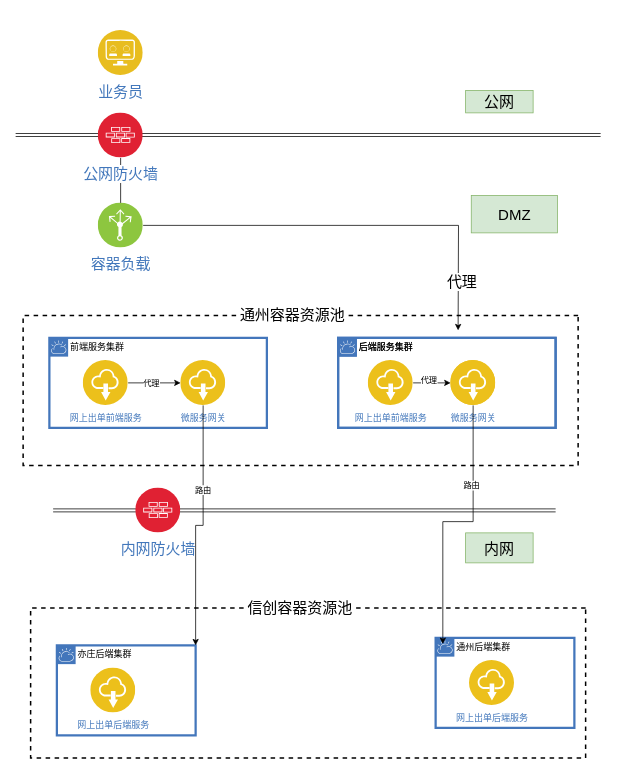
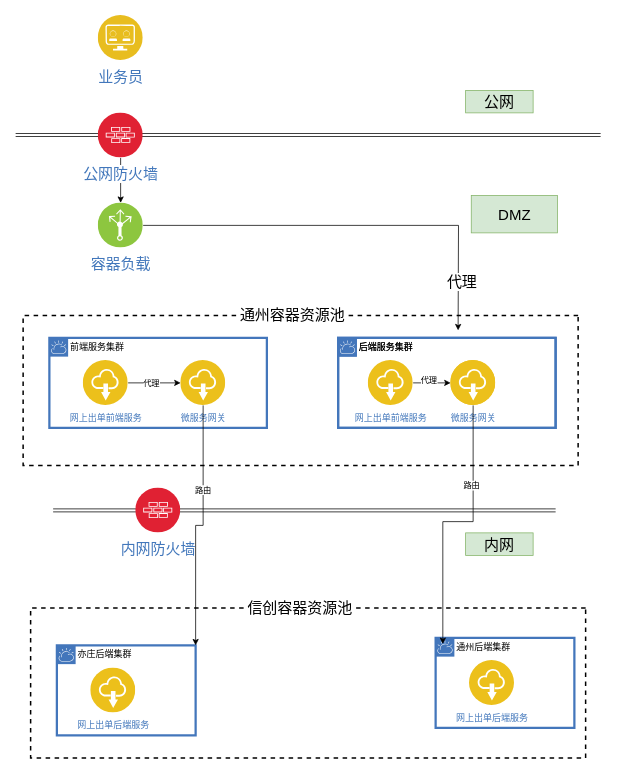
  <mxCell id="0" />
  <mxCell id="1" parent="0" />
  <mxCell id="2" value="" style="shape=link;html=1;rounded=0;" parent="1" edge="1"><mxGeometry width="100" relative="1" as="geometry"><mxPoint x="70" y="680" as="sourcePoint" /><mxPoint x="740" y="680" as="targetPoint" /></mxGeometry></mxCell>
  <mxCell id="3" value="&lt;font style=&quot;font-size: 20px;&quot;&gt;DMZ&lt;/font&gt;" style="text;html=1;align=center;verticalAlign=middle;whiteSpace=wrap;rounded=0;fillColor=#d5e8d4;strokeColor=#82b366;" parent="1" vertex="1"><mxGeometry x="627.5" y="260" width="115" height="50" as="geometry" /></mxCell>
- <mxCell id="4" value="&lt;font style=&quot;font-size: 20px;&quot;&gt;内网&lt;/font&gt;" style="text;html=1;align=center;verticalAlign=middle;whiteSpace=wrap;rounded=0;fillColor=#d5e8d4;strokeColor=#82b366;" parent="1" vertex="1"><mxGeometry x="620" y="710" width="90" height="40" as="geometry" /></mxCell>
+ <mxCell id="4" value="&lt;font style=&quot;font-size: 20px;&quot;&gt;内网&lt;/font&gt;" style="text;html=1;align=center;verticalAlign=middle;whiteSpace=wrap;rounded=0;fillColor=#d5e8d4;strokeColor=#82b366;" parent="1" vertex="1"><mxGeometry x="620" y="710" width="90" height="30" as="geometry" /></mxCell>
  <mxCell id="5" value="&lt;font style=&quot;font-size: 20px;&quot;&gt;内网防火墙&lt;/font&gt;" style="image;aspect=fixed;perimeter=ellipsePerimeter;html=1;align=center;shadow=0;dashed=0;fontColor=#4277BB;labelBackgroundColor=default;fontSize=12;spacingTop=3;image=img/lib/ibm/security/firewall.svg;" parent="1" vertex="1"><mxGeometry x="180" y="650" width="60" height="60" as="geometry" /></mxCell>
  <mxCell id="6" value="前端服务集群" style="shape=mxgraph.ibm.box;prType=cloud;fontStyle=0;verticalAlign=top;align=left;spacingLeft=32;spacingTop=4;fillColor=none;rounded=0;whiteSpace=wrap;html=1;strokeColor=#4376BB;strokeWidth=3;dashed=0;container=1;spacing=-4;collapsible=0;expand=0;recursiveResize=0;" parent="1" vertex="1"><mxGeometry x="65" y="450" width="290" height="120" as="geometry" /></mxCell>
  <mxCell id="7" value="" style="edgeStyle=orthogonalEdgeStyle;rounded=0;orthogonalLoop=1;jettySize=auto;html=1;" edge="1" parent="6" source="9" target="10"><mxGeometry relative="1" as="geometry" /></mxCell>
  <mxCell id="8" value="代理" style="edgeLabel;html=1;align=center;verticalAlign=middle;resizable=0;points=[];" vertex="1" connectable="0" parent="7"><mxGeometry x="-0.149" y="1" relative="1" as="geometry"><mxPoint as="offset" /></mxGeometry></mxCell>
  <mxCell id="9" value="网上出单前端服务" style="image;aspect=fixed;perimeter=ellipsePerimeter;html=1;align=center;shadow=0;dashed=0;fontColor=#4277BB;labelBackgroundColor=default;fontSize=12;spacingTop=3;image=img/lib/ibm/applications/saas_applications.svg;" parent="6" vertex="1"><mxGeometry x="45" y="30" width="60" height="60" as="geometry" /></mxCell>
  <mxCell id="10" value="微服务网关" style="image;aspect=fixed;perimeter=ellipsePerimeter;html=1;align=center;shadow=0;dashed=0;fontColor=#4277BB;labelBackgroundColor=default;fontSize=12;spacingTop=3;image=img/lib/ibm/applications/saas_applications.svg;" vertex="1" parent="6"><mxGeometry x="175" y="30" width="60" height="60" as="geometry" /></mxCell>
  <mxCell id="11" value="后端服务集群" style="shape=mxgraph.ibm.box;prType=cloud;fontStyle=0;verticalAlign=top;align=left;spacingLeft=32;spacingTop=4;fillColor=none;rounded=0;whiteSpace=wrap;html=1;strokeColor=#4376BB;strokeWidth=3;dashed=0;container=1;spacing=-4;collapsible=0;expand=0;recursiveResize=0;" parent="1" vertex="1"><mxGeometry x="450" y="450" width="290" height="120" as="geometry" /></mxCell>
  <mxCell id="12" value="微服务网关" style="image;aspect=fixed;perimeter=ellipsePerimeter;html=1;align=center;shadow=0;dashed=0;fontColor=#4277BB;labelBackgroundColor=default;fontSize=12;spacingTop=3;image=img/lib/ibm/applications/saas_applications.svg;" parent="11" vertex="1"><mxGeometry x="150" y="30" width="60" height="60" as="geometry" /></mxCell>
  <mxCell id="13" value="" style="endArrow=none;dashed=1;html=1;rounded=0;strokeWidth=2;" parent="1" edge="1"><mxGeometry width="50" height="50" relative="1" as="geometry"><mxPoint x="770" y="420" as="sourcePoint" /><mxPoint x="770" y="420" as="targetPoint" /><Array as="points"><mxPoint x="30" y="420" /><mxPoint x="30" y="620" /><mxPoint x="770" y="620" /></Array></mxGeometry></mxCell>
  <mxCell id="14" value="&lt;font style=&quot;font-size: 20px;&quot;&gt;通州容器资源池&lt;/font&gt;" style="edgeLabel;html=1;align=center;verticalAlign=middle;resizable=0;points=[];" parent="13" vertex="1" connectable="0"><mxGeometry x="-0.594" y="-2" relative="1" as="geometry"><mxPoint as="offset" /></mxGeometry></mxCell>
  <mxCell id="15" style="edgeStyle=orthogonalEdgeStyle;rounded=0;orthogonalLoop=1;jettySize=auto;html=1;" edge="1" parent="1" source="17"><mxGeometry relative="1" as="geometry"><mxPoint x="610" y="440" as="targetPoint" /></mxGeometry></mxCell>
  <mxCell id="16" value="&lt;font style=&quot;font-size: 20px;&quot;&gt;代理&lt;/font&gt;" style="edgeLabel;html=1;align=center;verticalAlign=middle;resizable=0;points=[];" vertex="1" connectable="0" parent="15"><mxGeometry x="0.766" y="4" relative="1" as="geometry"><mxPoint as="offset" /></mxGeometry></mxCell>
  <mxCell id="17" value="&lt;font style=&quot;font-size: 20px;&quot;&gt;容器负载&lt;/font&gt;" style="image;aspect=fixed;perimeter=ellipsePerimeter;html=1;align=center;shadow=0;dashed=0;fontColor=#4277BB;labelBackgroundColor=default;fontSize=12;spacingTop=3;image=img/lib/ibm/infrastructure/load_balancing_routing.svg;" parent="1" vertex="1"><mxGeometry x="130" y="270" width="60" height="60" as="geometry" /></mxCell>
  <mxCell id="18" value="" style="endArrow=none;dashed=1;html=1;rounded=0;strokeWidth=2;" parent="1" edge="1"><mxGeometry width="50" height="50" relative="1" as="geometry"><mxPoint x="780" y="810" as="sourcePoint" /><mxPoint x="780" y="810" as="targetPoint" /><Array as="points"><mxPoint x="40" y="810" /><mxPoint x="40" y="1010" /><mxPoint x="780" y="1010" /></Array></mxGeometry></mxCell>
  <mxCell id="19" value="&lt;font style=&quot;font-size: 20px;&quot;&gt;信创容器资源池&lt;/font&gt;" style="edgeLabel;html=1;align=center;verticalAlign=middle;resizable=0;points=[];" parent="18" vertex="1" connectable="0"><mxGeometry x="-0.594" y="-2" relative="1" as="geometry"><mxPoint as="offset" /></mxGeometry></mxCell>
  <mxCell id="20" value="亦庄后端集群" style="shape=mxgraph.ibm.box;prType=cloud;fontStyle=0;verticalAlign=top;align=left;spacingLeft=32;spacingTop=4;fillColor=none;rounded=0;whiteSpace=wrap;html=1;strokeColor=#4376BB;strokeWidth=3;dashed=0;container=1;spacing=-4;collapsible=0;expand=0;recursiveResize=0;" parent="1" vertex="1"><mxGeometry x="75" y="860" width="185" height="120" as="geometry" /></mxCell>
  <mxCell id="21" value="网上出单后端服务" style="image;aspect=fixed;perimeter=ellipsePerimeter;html=1;align=center;shadow=0;dashed=0;fontColor=#4277BB;labelBackgroundColor=default;fontSize=12;spacingTop=3;image=img/lib/ibm/applications/saas_applications.svg;" parent="20" vertex="1"><mxGeometry x="45" y="30" width="60" height="60" as="geometry" /></mxCell>
  <mxCell id="22" value="通州后端集群" style="shape=mxgraph.ibm.box;prType=cloud;fontStyle=0;verticalAlign=top;align=left;spacingLeft=32;spacingTop=4;fillColor=none;rounded=0;whiteSpace=wrap;html=1;strokeColor=#4376BB;strokeWidth=3;dashed=0;container=1;spacing=-4;collapsible=0;expand=0;recursiveResize=0;" parent="1" vertex="1"><mxGeometry x="580" y="850" width="185" height="120" as="geometry" /></mxCell>
  <mxCell id="23" value="网上出单后端服务" style="image;aspect=fixed;perimeter=ellipsePerimeter;html=1;align=center;shadow=0;dashed=0;fontColor=#4277BB;labelBackgroundColor=default;fontSize=12;spacingTop=3;image=img/lib/ibm/applications/saas_applications.svg;" parent="22" vertex="1"><mxGeometry x="45" y="30" width="60" height="60" as="geometry" /></mxCell>
  <mxCell id="24" value="" style="shape=link;html=1;rounded=0;" parent="1" edge="1"><mxGeometry width="100" relative="1" as="geometry"><mxPoint x="20" y="179.5" as="sourcePoint" /><mxPoint x="800" y="179.5" as="targetPoint" /></mxGeometry></mxCell>
  <mxCell id="25" value="&lt;font style=&quot;font-size: 20px;&quot;&gt;公网&lt;/font&gt;" style="text;html=1;align=center;verticalAlign=middle;whiteSpace=wrap;rounded=0;fillColor=#d5e8d4;strokeColor=#82b366;" parent="1" vertex="1"><mxGeometry x="620" y="120" width="90" height="30" as="geometry" /></mxCell>
- <mxCell id="26" value="&lt;font style=&quot;font-size: 20px;&quot;&gt;业务员&lt;/font&gt;" style="image;aspect=fixed;perimeter=ellipsePerimeter;html=1;align=center;shadow=0;dashed=0;fontColor=#4277BB;labelBackgroundColor=default;fontSize=12;spacingTop=3;image=img/lib/ibm/applications/api_developer_portal.svg;" parent="1" vertex="1"><mxGeometry x="130" y="40" width="60" height="60" as="geometry" /></mxCell>
- <mxCell id="27" style="edgeStyle=orthogonalEdgeStyle;rounded=0;orthogonalLoop=1;jettySize=auto;html=1;endArrow=none;" parent="1" source="28" target="17" edge="1"><mxGeometry relative="1" as="geometry" /></mxCell>
+ <mxCell id="26" value="&lt;font style=&quot;font-size: 20px;&quot;&gt;业务员&lt;/font&gt;" style="image;aspect=fixed;perimeter=ellipsePerimeter;html=1;align=center;shadow=0;dashed=0;fontColor=#4277BB;labelBackgroundColor=default;fontSize=12;spacingTop=3;image=img/lib/ibm/applications/api_developer_portal.svg;" parent="1" vertex="1"><mxGeometry x="130" y="20" width="60" height="60" as="geometry" /></mxCell>
+ <mxCell id="27" style="edgeStyle=orthogonalEdgeStyle;rounded=0;orthogonalLoop=1;jettySize=auto;html=1;" parent="1" source="28" target="17" edge="1"><mxGeometry relative="1" as="geometry" /></mxCell>
  <mxCell id="28" value="&lt;font style=&quot;font-size: 20px;&quot;&gt;公网防火墙&lt;/font&gt;" style="image;aspect=fixed;perimeter=ellipsePerimeter;html=1;align=center;shadow=0;dashed=0;fontColor=#4277BB;labelBackgroundColor=default;fontSize=12;spacingTop=3;image=img/lib/ibm/security/firewall.svg;" parent="1" vertex="1"><mxGeometry x="130" y="150" width="60" height="60" as="geometry" /></mxCell>
  <mxCell id="29" value="后端服务集群" style="shape=mxgraph.ibm.box;prType=cloud;fontStyle=0;verticalAlign=top;align=left;spacingLeft=32;spacingTop=4;fillColor=none;rounded=0;whiteSpace=wrap;html=1;strokeColor=#4376BB;strokeWidth=3;dashed=0;container=1;spacing=-4;collapsible=0;expand=0;recursiveResize=0;" vertex="1" parent="1"><mxGeometry x="450" y="450" width="290" height="120" as="geometry" /></mxCell>
  <mxCell id="30" value="微服务网关" style="image;aspect=fixed;perimeter=ellipsePerimeter;html=1;align=center;shadow=0;dashed=0;fontColor=#4277BB;labelBackgroundColor=default;fontSize=12;spacingTop=3;image=img/lib/ibm/applications/saas_applications.svg;" vertex="1" parent="29"><mxGeometry x="150" y="30" width="60" height="60" as="geometry" /></mxCell>
  <mxCell id="31" value="" style="edgeStyle=orthogonalEdgeStyle;rounded=0;orthogonalLoop=1;jettySize=auto;html=1;" edge="1" parent="29" source="33" target="30"><mxGeometry relative="1" as="geometry" /></mxCell>
  <mxCell id="32" value="代理" style="edgeLabel;html=1;align=center;verticalAlign=middle;resizable=0;points=[];" vertex="1" connectable="0" parent="31"><mxGeometry x="-0.208" y="4" relative="1" as="geometry"><mxPoint as="offset" /></mxGeometry></mxCell>
  <mxCell id="33" value="网上出单前端服务" style="image;aspect=fixed;perimeter=ellipsePerimeter;html=1;align=center;shadow=0;dashed=0;fontColor=#4277BB;labelBackgroundColor=default;fontSize=12;spacingTop=3;image=img/lib/ibm/applications/saas_applications.svg;" vertex="1" parent="29"><mxGeometry x="40" y="30" width="60" height="60" as="geometry" /></mxCell>
  <mxCell id="34" style="edgeStyle=orthogonalEdgeStyle;rounded=0;orthogonalLoop=1;jettySize=auto;html=1;" edge="1" parent="1" source="10" target="20"><mxGeometry relative="1" as="geometry"><Array as="points"><mxPoint x="270" y="700" /><mxPoint x="260" y="700" /></Array></mxGeometry></mxCell>
  <mxCell id="35" value="路由" style="edgeLabel;html=1;align=center;verticalAlign=middle;resizable=0;points=[];" vertex="1" connectable="0" parent="34"><mxGeometry x="-0.324" y="-1" relative="1" as="geometry"><mxPoint as="offset" /></mxGeometry></mxCell>
  <mxCell id="36" style="edgeStyle=orthogonalEdgeStyle;rounded=0;orthogonalLoop=1;jettySize=auto;html=1;entryX=0.052;entryY=0.068;entryDx=0;entryDy=0;entryPerimeter=0;" edge="1" parent="1" source="30" target="22"><mxGeometry relative="1" as="geometry" /></mxCell>
  <mxCell id="37" value="路由" style="edgeLabel;html=1;align=center;verticalAlign=middle;resizable=0;points=[];" vertex="1" connectable="0" parent="36"><mxGeometry x="-0.411" y="-3" relative="1" as="geometry"><mxPoint as="offset" /></mxGeometry></mxCell>
